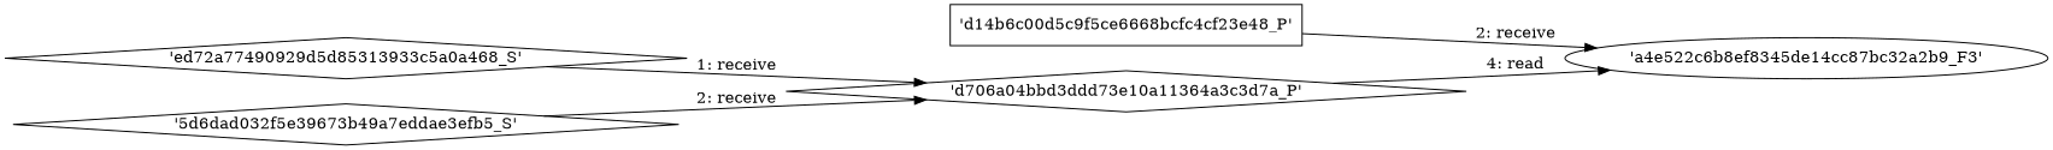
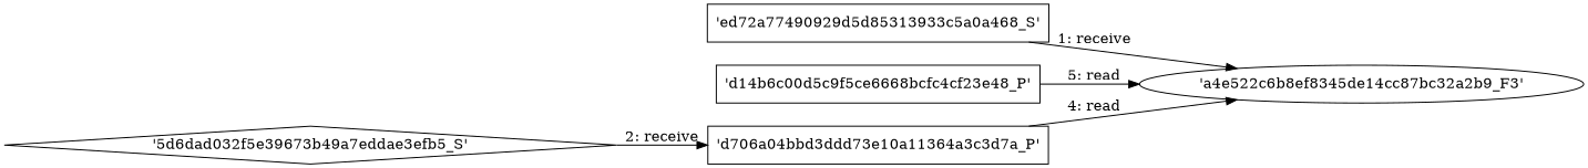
  digraph {
    engine=neato
    fixedsize=false
    fontsize=10
    nodesep=0.3
    rankdir=LR
    ranksep=0
    splines=true
    node [node_type=Process shape=box]
-   "'d706a04bbd3ddd73e10a11364a3c3d7a_P'" [shape=diamond]
+   "'d706a04bbd3ddd73e10a11364a3c3d7a_P'"
    "'a4e522c6b8ef8345de14cc87bc32a2b9_F3'" [node_type=file shape=ellipse]
-   "'ed72a77490929d5d85313933c5a0a468_S'" [node_type=Socket shape=diamond]
+   "'ed72a77490929d5d85313933c5a0a468_S'" [node_type=Socket]
    "'5d6dad032f5e39673b49a7eddae3efb5_S'" [node_type=Socket shape=diamond]
    n5 [label="'d14b6c00d5c9f5ce6668bcfc4cf23e48_P'"]
    "'d706a04bbd3ddd73e10a11364a3c3d7a_P'" -> "'a4e522c6b8ef8345de14cc87bc32a2b9_F3'" [label="4: read"]
-   "'ed72a77490929d5d85313933c5a0a468_S'" -> "'d706a04bbd3ddd73e10a11364a3c3d7a_P'" [label="1: receive"]
+   "'ed72a77490929d5d85313933c5a0a468_S'" -> "'a4e522c6b8ef8345de14cc87bc32a2b9_F3'" [label="1: receive"]
    "'5d6dad032f5e39673b49a7eddae3efb5_S'" -> "'d706a04bbd3ddd73e10a11364a3c3d7a_P'" [label="2: receive"]
-   n5 -> "'a4e522c6b8ef8345de14cc87bc32a2b9_F3'" [label="2: receive"]
+   n5 -> "'a4e522c6b8ef8345de14cc87bc32a2b9_F3'" [label="5: read"]
  }
